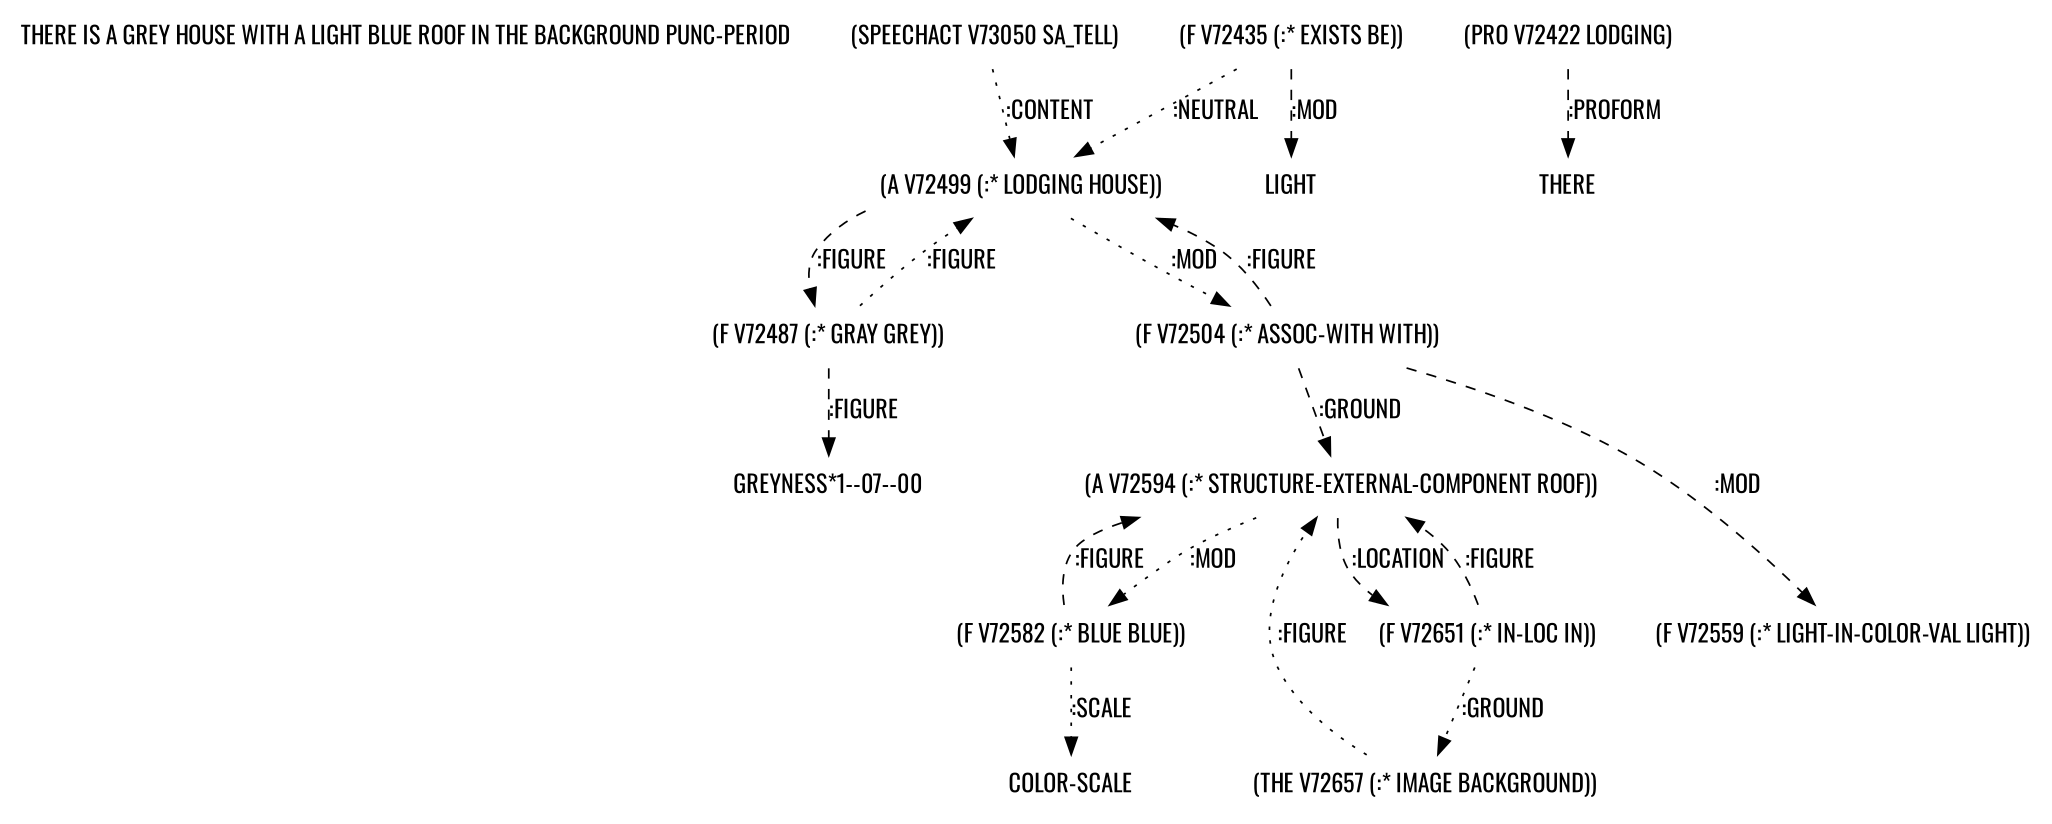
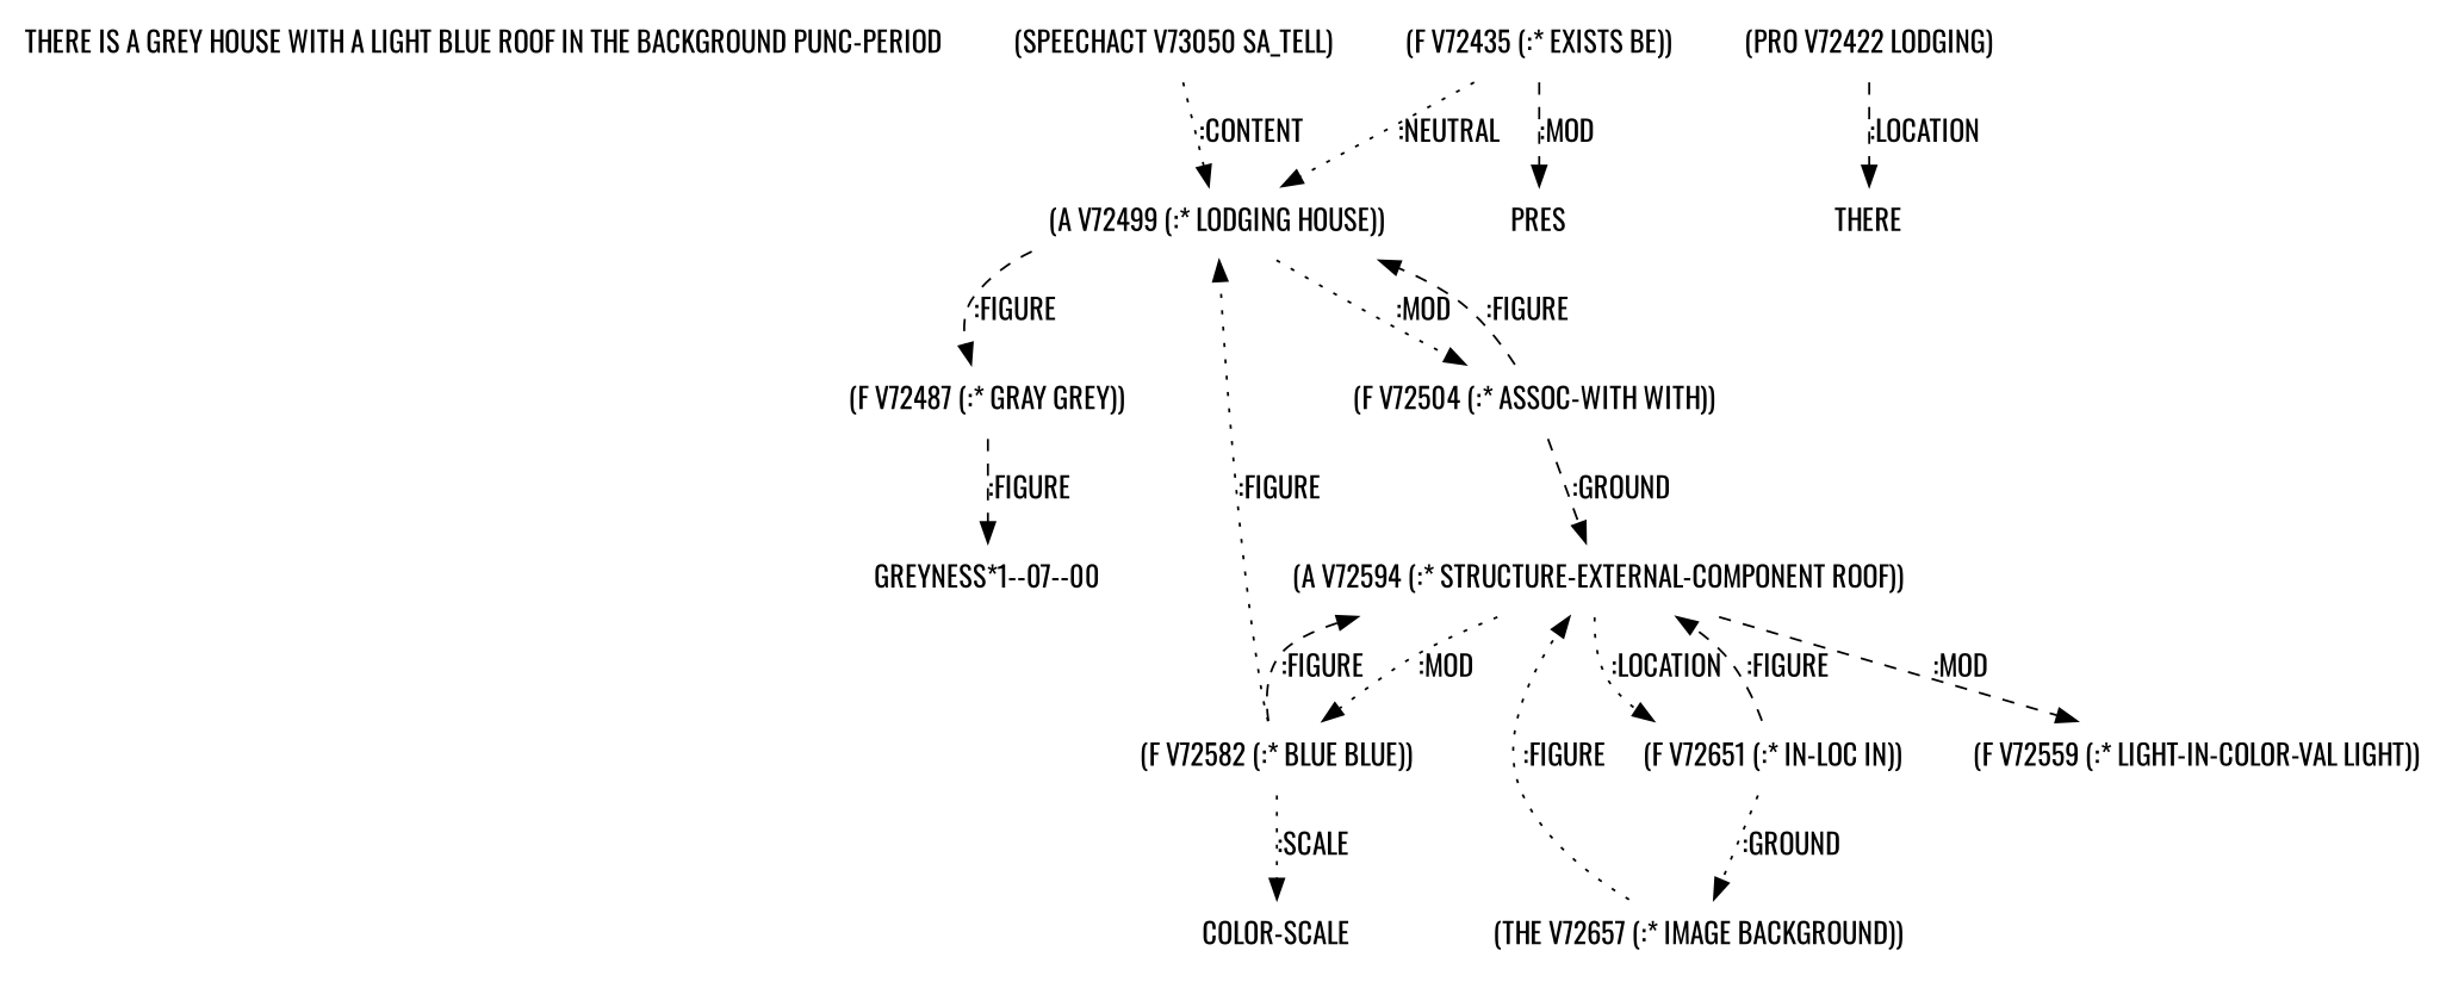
  digraph {
    fontname=Oswald
    node [color=red fontname=Oswald shape=none]
    edge [fontname=Oswald style=dotted]
    "THERE IS A GREY HOUSE WITH A LIGHT BLUE ROOF IN THE BACKGROUND PUNC-PERIOD"
    n2 [color=deeppink label="(SPEECHACT V73050 SA_TELL)"]
    n3 [color=purple label="(A V72499 (:* LODGING HOUSE))"]
    n4 [label="(F V72435 (:* EXISTS BE))"]
-   n5 [color=purple label=LIGHT]
+   n5 [color=purple label=PRES]
    n6 [label="(F V72504 (:* ASSOC-WITH WITH))"]
    n7 [color=purple label="(F V72487 (:* GRAY GREY))"]
    n8 [color=deeppink label="(A V72594 (:* STRUCTURE-EXTERNAL-COMPONENT ROOF))"]
    n9 [label="GREYNESS*1--07--00"]
    n10 [color=brown label="(PRO V72422 LODGING)"]
    n11 [label=THERE]
    n12 [color=purple label="(F V72651 (:* IN-LOC IN))"]
    n13 [color=brown label="(F V72559 (:* LIGHT-IN-COLOR-VAL LIGHT))"]
    n14 [color=deeppink label="(F V72582 (:* BLUE BLUE))"]
    n15 [color=deeppink label="(THE V72657 (:* IMAGE BACKGROUND))"]
    n16 [color=purple label="COLOR-SCALE"]
    n2 -> n3 [label=":CONTENT"]
    n3 -> n6 [label=":MOD"]
    n3 -> n7 [label=":FIGURE" style=dashed]
    n4 -> n3 [label=":NEUTRAL"]
    n4 -> n5 [label=":MOD" style=dashed]
    n6 -> n3 [label=":FIGURE" style=dashed]
    n6 -> n8 [label=":GROUND" style=dashed]
-   n7 -> n3 [label=":FIGURE"]
+   n14 -> n3 [label=":FIGURE"]
    n7 -> n9 [label=":FIGURE" style=dashed]
-   n8 -> n12 [label=":LOCATION" style=dashed]
-   n6 -> n13 [label=":MOD" style=dashed]
+   n8 -> n12 [label=":LOCATION"]
+   n8 -> n13 [label=":MOD" style=dashed]
    n8 -> n14 [label=":MOD"]
-   n10 -> n11 [label=":PROFORM" style=dashed]
+   n10 -> n11 [label=":LOCATION" style=dashed]
    n12 -> n8 [label=":FIGURE" style=dashed]
    n12 -> n15 [label=":GROUND"]
    n14 -> n8 [label=":FIGURE" style=dashed]
    n14 -> n16 [label=":SCALE"]
    n15 -> n8 [label=":FIGURE"]
  }
